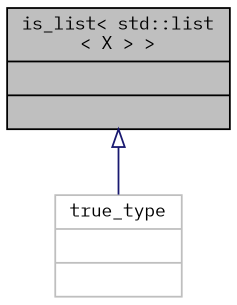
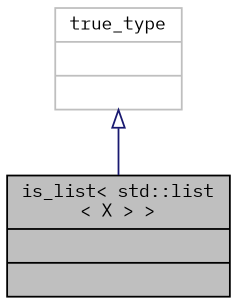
  digraph {
    fontname="IBM Plex Mono"
    node [fontname="IBM Plex Mono" fontsize=10 shape=record style=filled]
    n1 [color=black fillcolor=grey75 fontcolor=black height=0.2 label="{is_list\< std::list\l\< X \> \>\n||}" width=0.4]
    n2 [color=grey75 fillcolor=white height=0.2 label="{true_type\n||}" width=0.4]
-   n1 -> n2 [arrowtail=onormal color=midnightblue dir=back fontname="IBM Plex Mono" fontsize=10 labelfontname=Helvetica labelfontsize=10 style=solid]
+   n2 -> n1 [arrowtail=onormal color=midnightblue dir=back fontname="IBM Plex Mono" fontsize=10 labelfontname=Helvetica labelfontsize=10 style=solid]
  }
